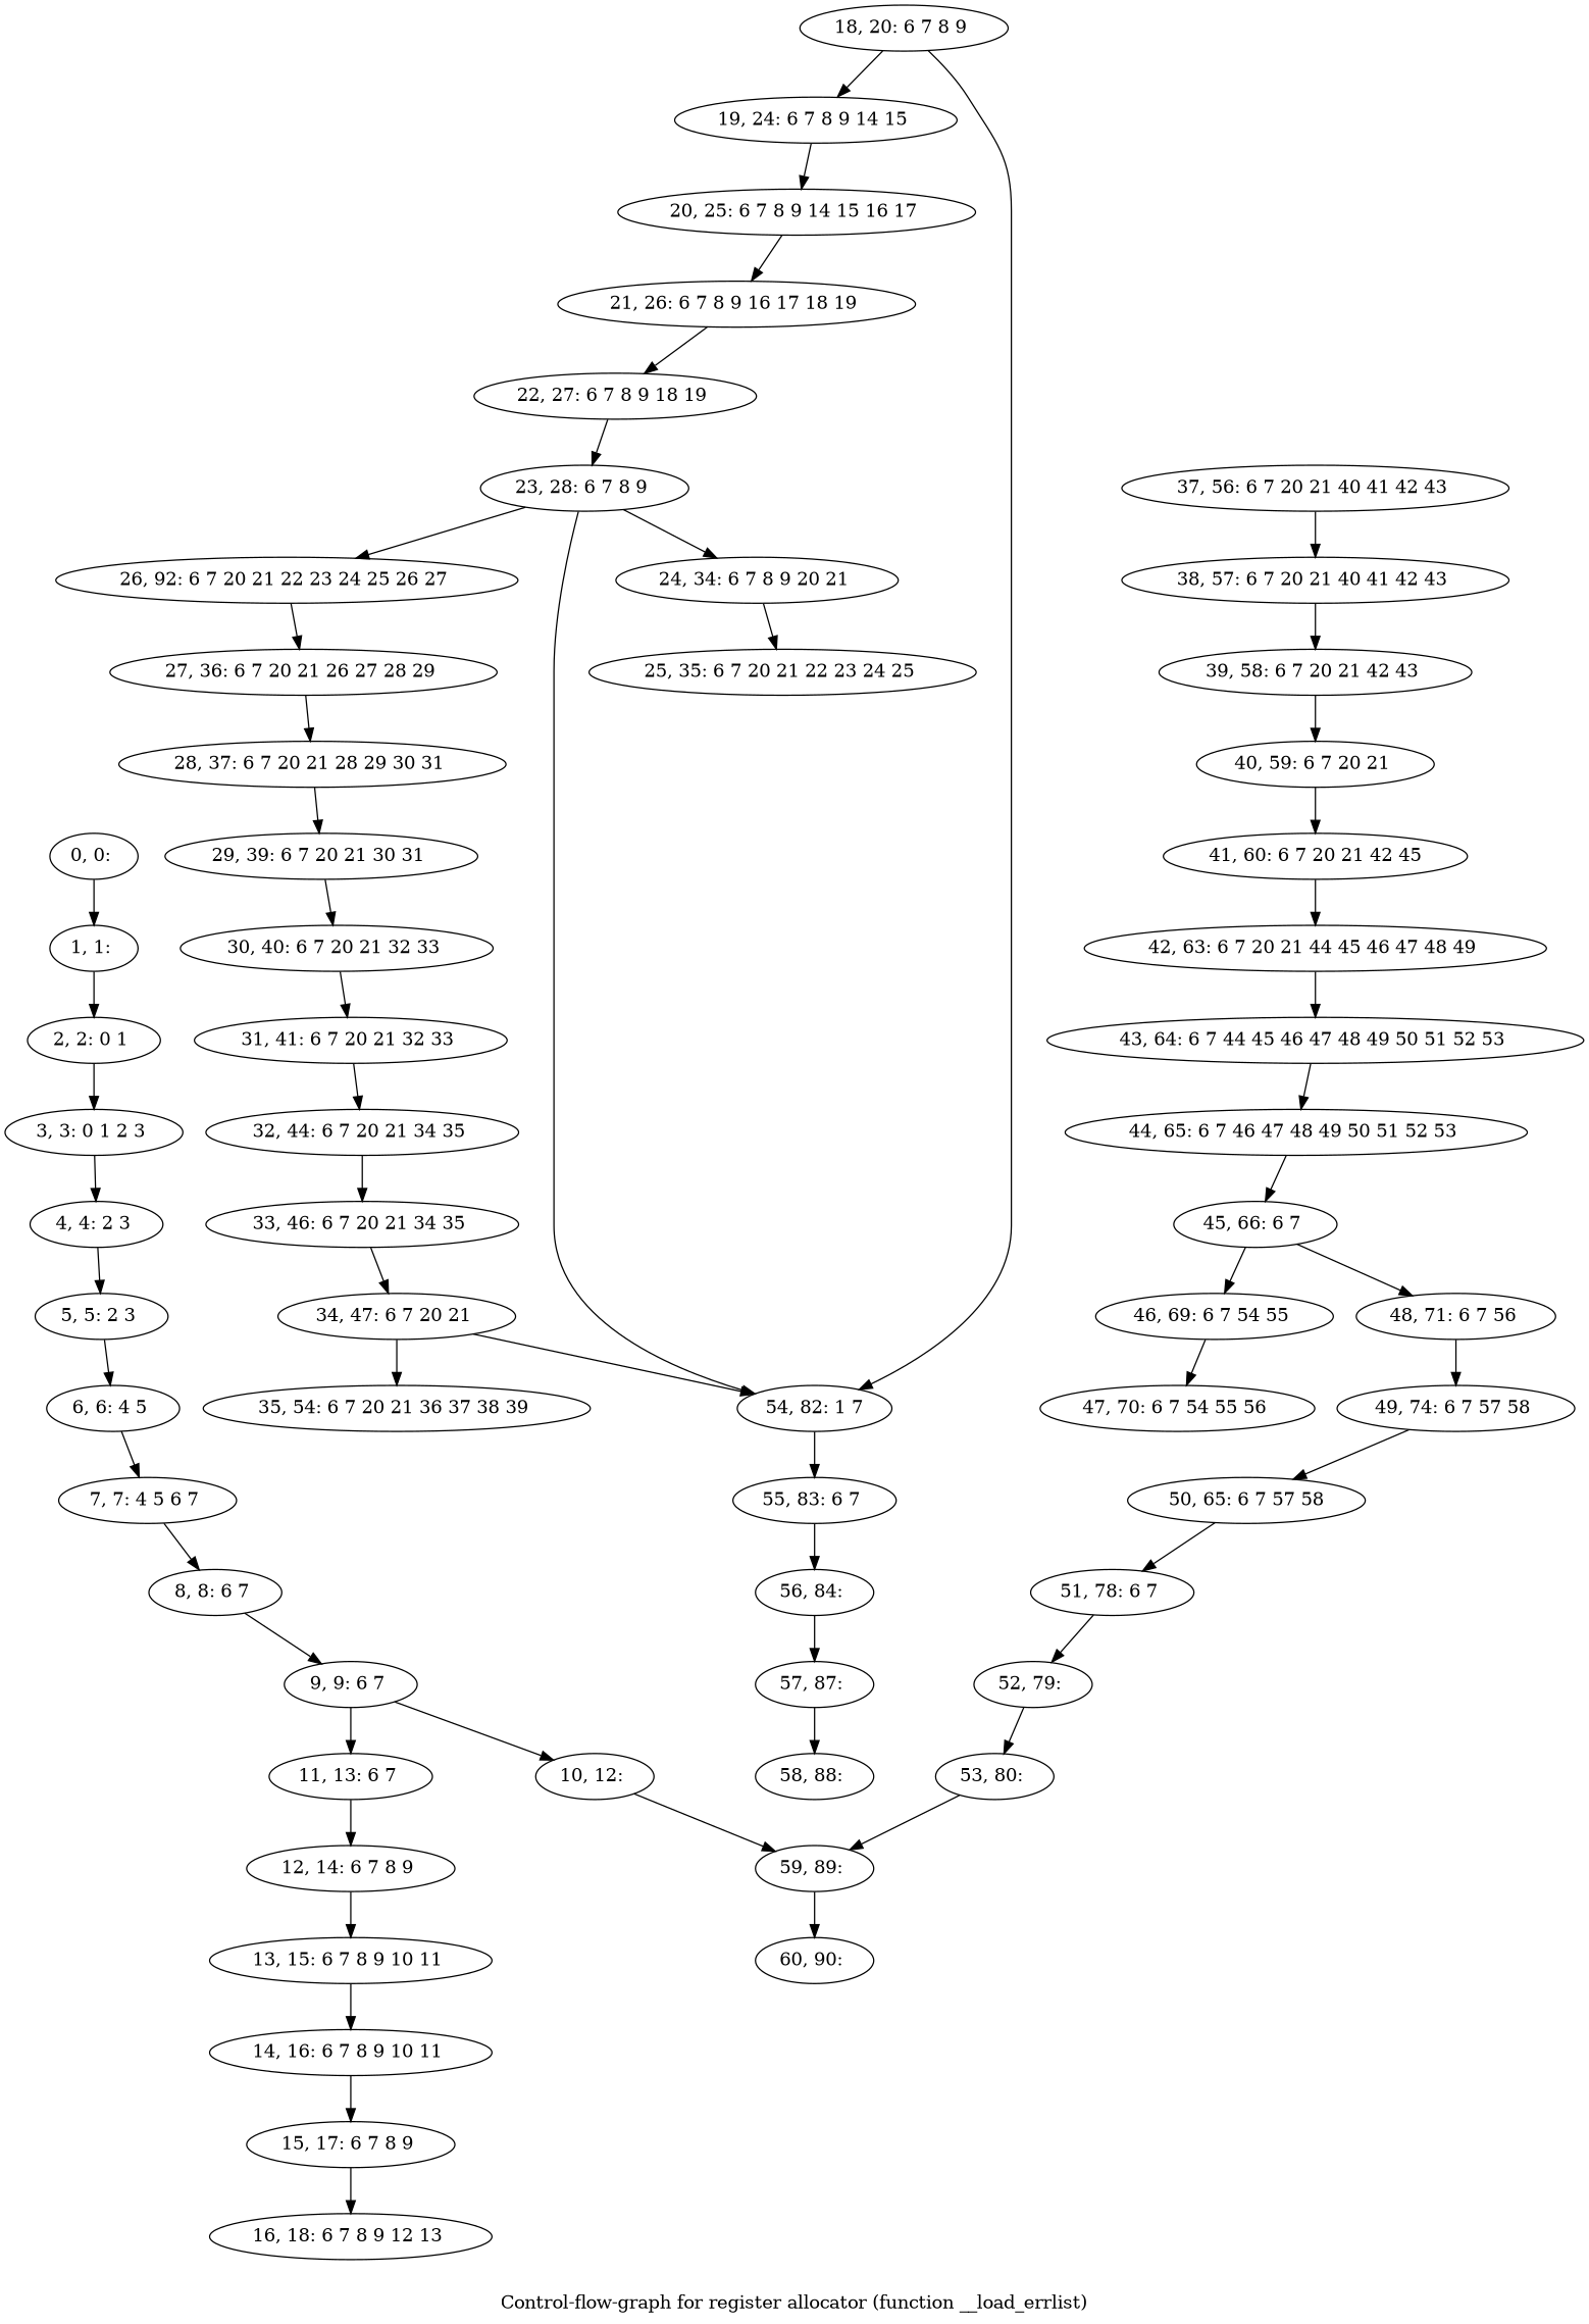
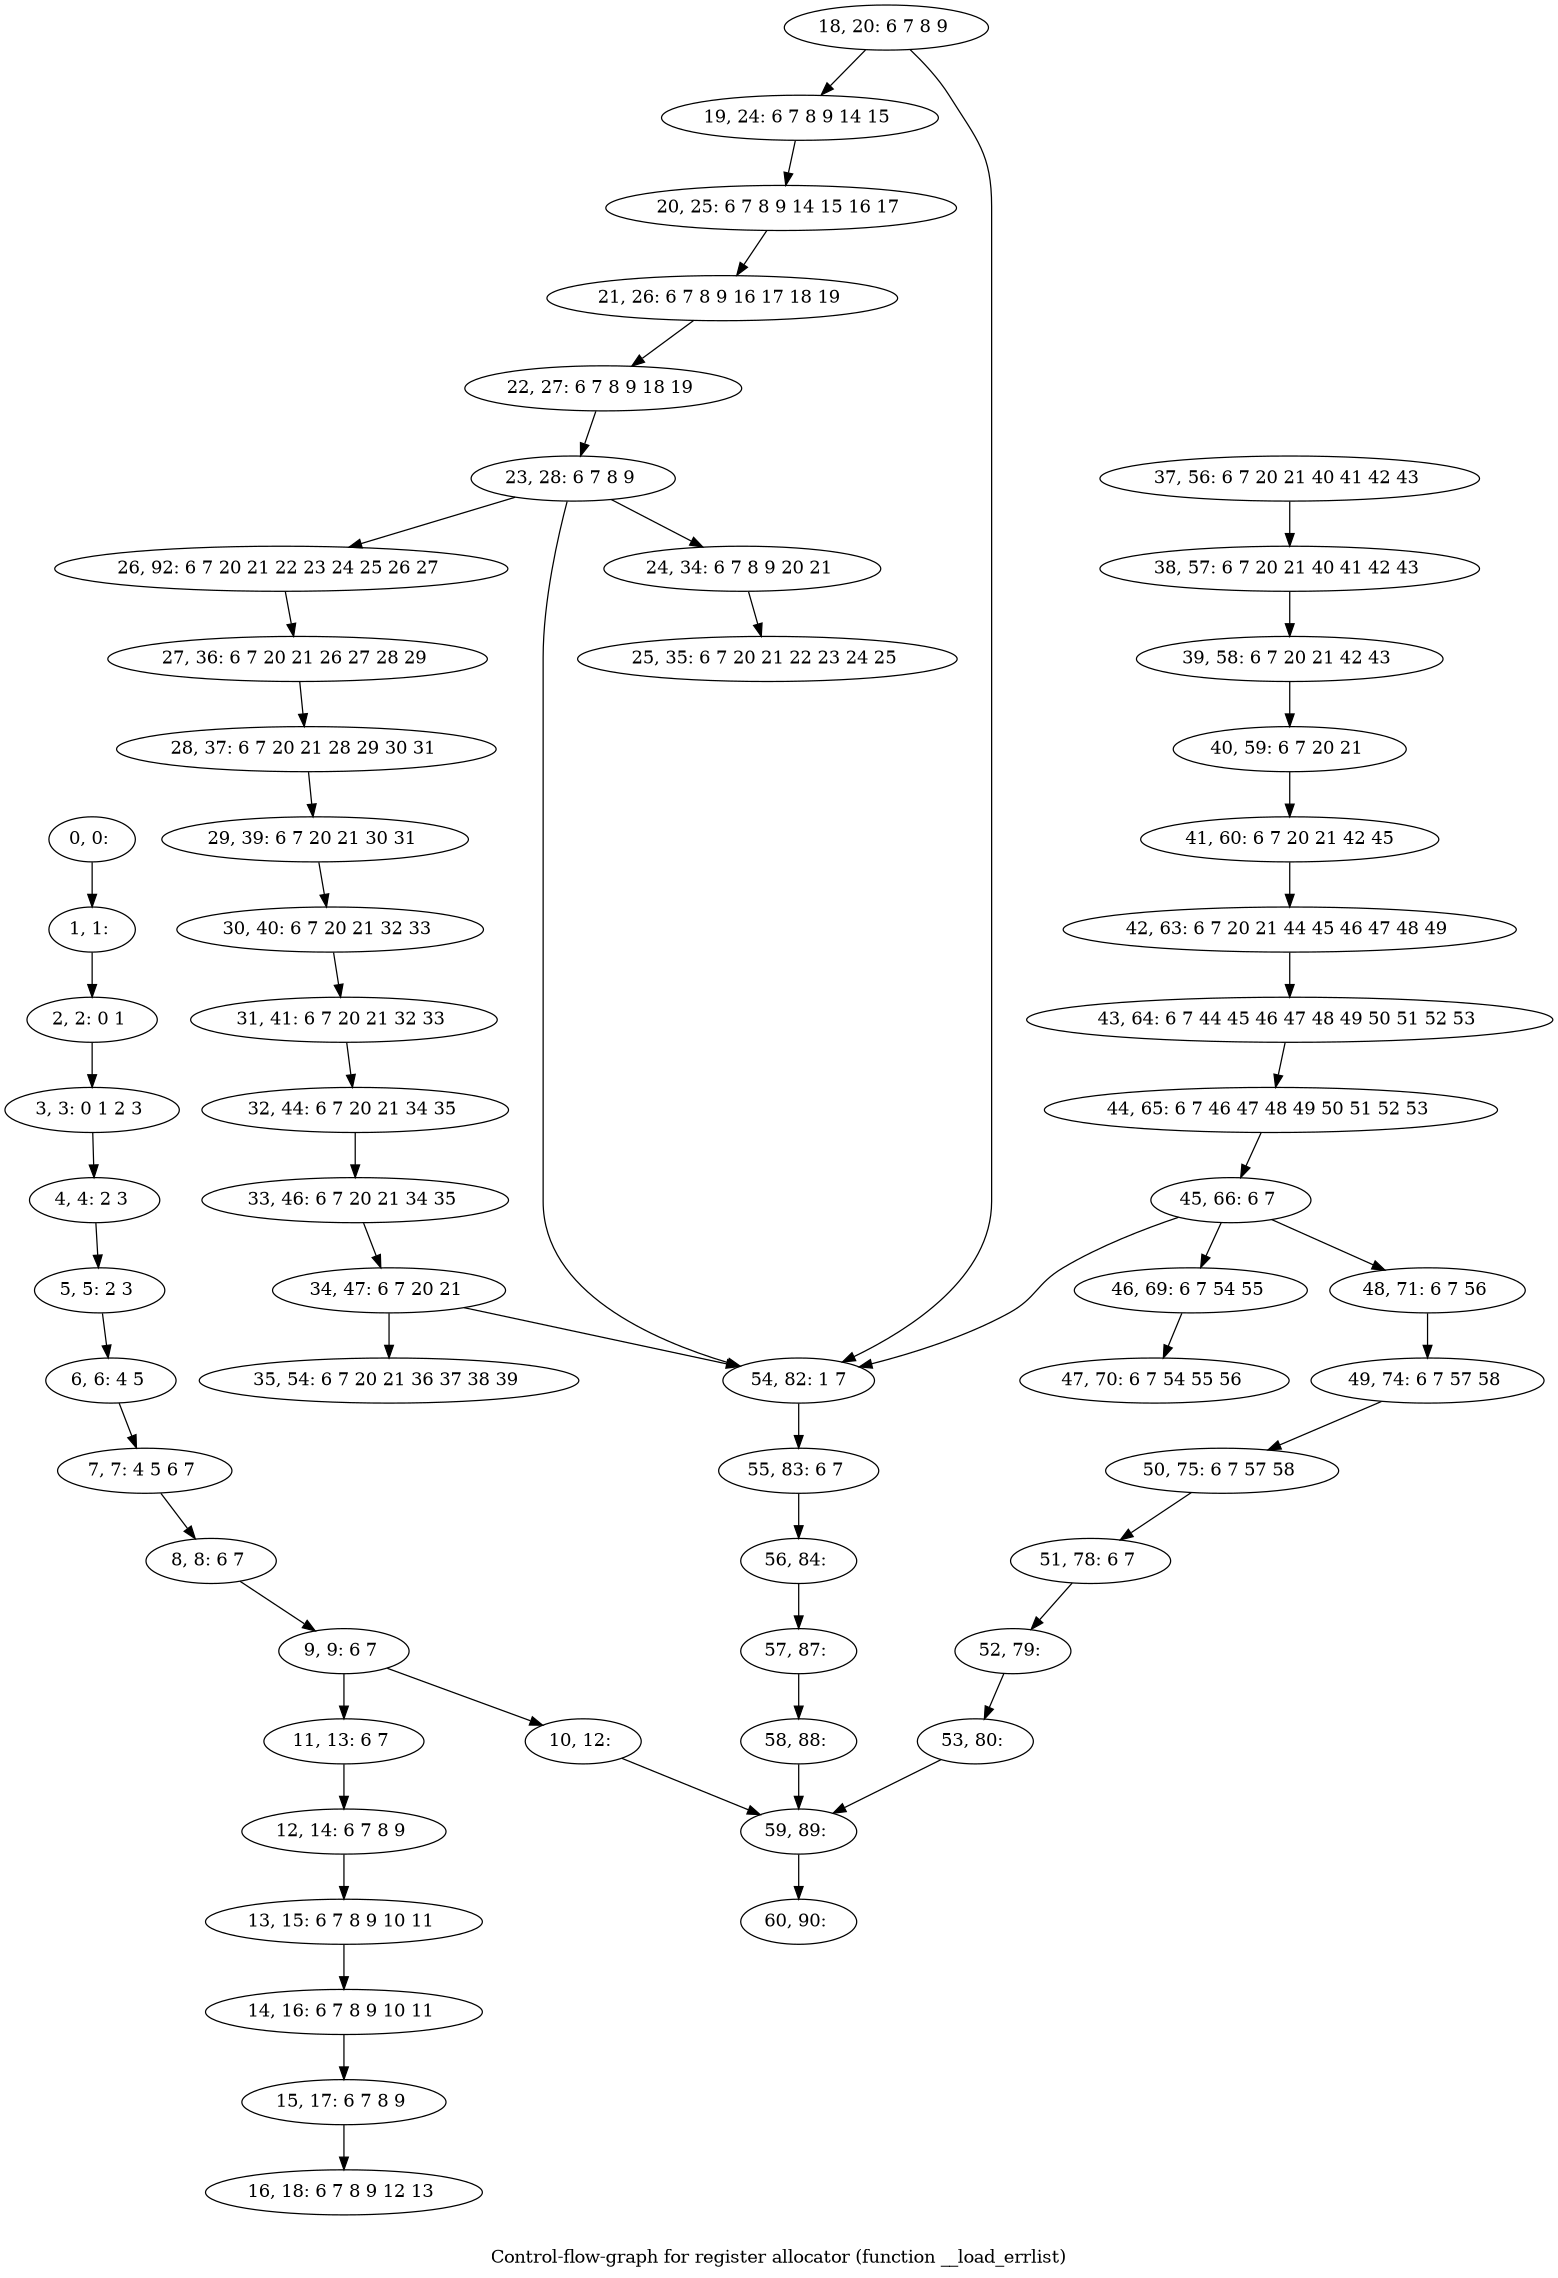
  digraph {
    label="Control-flow-graph for register allocator (function __load_errlist)"
    n1 [label="0, 0: "]
    n2 [label="1, 1: "]
    n3 [label="2, 2: 0 1 "]
    n4 [label="3, 3: 0 1 2 3 "]
    n5 [label="4, 4: 2 3 "]
    n6 [label="5, 5: 2 3 "]
    n7 [label="6, 6: 4 5 "]
    n8 [label="7, 7: 4 5 6 7 "]
    n9 [label="8, 8: 6 7 "]
    n10 [label="9, 9: 6 7 "]
    n11 [label="10, 12: "]
    n12 [label="11, 13: 6 7 "]
    n13 [label="59, 89: "]
    n14 [label="12, 14: 6 7 8 9 "]
    n15 [label="60, 90: "]
    n16 [label="13, 15: 6 7 8 9 10 11 "]
    n17 [label="14, 16: 6 7 8 9 10 11 "]
    n18 [label="15, 17: 6 7 8 9 "]
    n19 [label="16, 18: 6 7 8 9 12 13 "]
    n20 [label="18, 20: 6 7 8 9 "]
    n21 [label="19, 24: 6 7 8 9 14 15 "]
    n22 [label="54, 82: 1 7"]
    n23 [label="20, 25: 6 7 8 9 14 15 16 17 "]
    n24 [label="55, 83: 6 7 "]
    n25 [label="21, 26: 6 7 8 9 16 17 18 19 "]
    n26 [label="22, 27: 6 7 8 9 18 19 "]
    n27 [label="23, 28: 6 7 8 9 "]
    n28 [label="24, 34: 6 7 8 9 20 21 "]
    n29 [label="26, 92: 6 7 20 21 22 23 24 25 26 27 "]
    n30 [label="25, 35: 6 7 20 21 22 23 24 25 "]
    n31 [label="27, 36: 6 7 20 21 26 27 28 29 "]
    n32 [label="28, 37: 6 7 20 21 28 29 30 31 "]
    n33 [label="29, 39: 6 7 20 21 30 31 "]
    n34 [label="30, 40: 6 7 20 21 32 33 "]
    n35 [label="31, 41: 6 7 20 21 32 33 "]
    n36 [label="32, 44: 6 7 20 21 34 35 "]
    n37 [label="33, 46: 6 7 20 21 34 35 "]
    n38 [label="34, 47: 6 7 20 21 "]
    n39 [label="35, 54: 6 7 20 21 36 37 38 39 "]
    n40 [label="37, 56: 6 7 20 21 40 41 42 43 "]
    n41 [label="38, 57: 6 7 20 21 40 41 42 43 "]
    n42 [label="39, 58: 6 7 20 21 42 43 "]
    n43 [label="40, 59: 6 7 20 21 "]
    n44 [label="41, 60: 6 7 20 21 42 45"]
    n45 [label="42, 63: 6 7 20 21 44 45 46 47 48 49 "]
    n46 [label="43, 64: 6 7 44 45 46 47 48 49 50 51 52 53 "]
    n47 [label="44, 65: 6 7 46 47 48 49 50 51 52 53 "]
    n48 [label="45, 66: 6 7 "]
    n49 [label="46, 69: 6 7 54 55 "]
    n50 [label="48, 71: 6 7 56 "]
    n51 [label="47, 70: 6 7 54 55 56 "]
    n52 [label="49, 74: 6 7 57 58 "]
-   n53 [label="50, 65: 6 7 57 58"]
+   n53 [label="50, 75: 6 7 57 58 "]
    n54 [label="51, 78: 6 7 "]
    n55 [label="52, 79: "]
    n56 [label="53, 80: "]
    n57 [label="56, 84: "]
    n58 [label="57, 87: "]
    n59 [label="58, 88: "]
    n1 -> n2
    n2 -> n3
    n3 -> n4
    n4 -> n5
    n5 -> n6
    n6 -> n7
    n7 -> n8
    n8 -> n9
    n9 -> n10
    n10 -> n11
    n10 -> n12
    n11 -> n13
    n12 -> n14
    n13 -> n15
    n14 -> n16
    n16 -> n17
    n17 -> n18
    n18 -> n19
    n20 -> n21
    n20 -> n22
    n21 -> n23
    n22 -> n24
    n23 -> n25
    n24 -> n57
    n25 -> n26
    n26 -> n27
    n27 -> n22
    n27 -> n28
    n27 -> n29
    n28 -> n30
    n29 -> n31
    n31 -> n32
    n32 -> n33
    n33 -> n34
    n34 -> n35
    n35 -> n36
    n36 -> n37
    n37 -> n38
    n38 -> n22
    n38 -> n39
    n40 -> n41
    n41 -> n42
    n42 -> n43
    n43 -> n44
    n44 -> n45
    n45 -> n46
    n46 -> n47
    n47 -> n48
+   n48 -> n22
    n48 -> n49
    n48 -> n50
    n49 -> n51
    n50 -> n52
    n52 -> n53
    n53 -> n54
    n54 -> n55
    n55 -> n56
    n56 -> n13
    n57 -> n58
    n58 -> n59
+   n59 -> n13
  }
